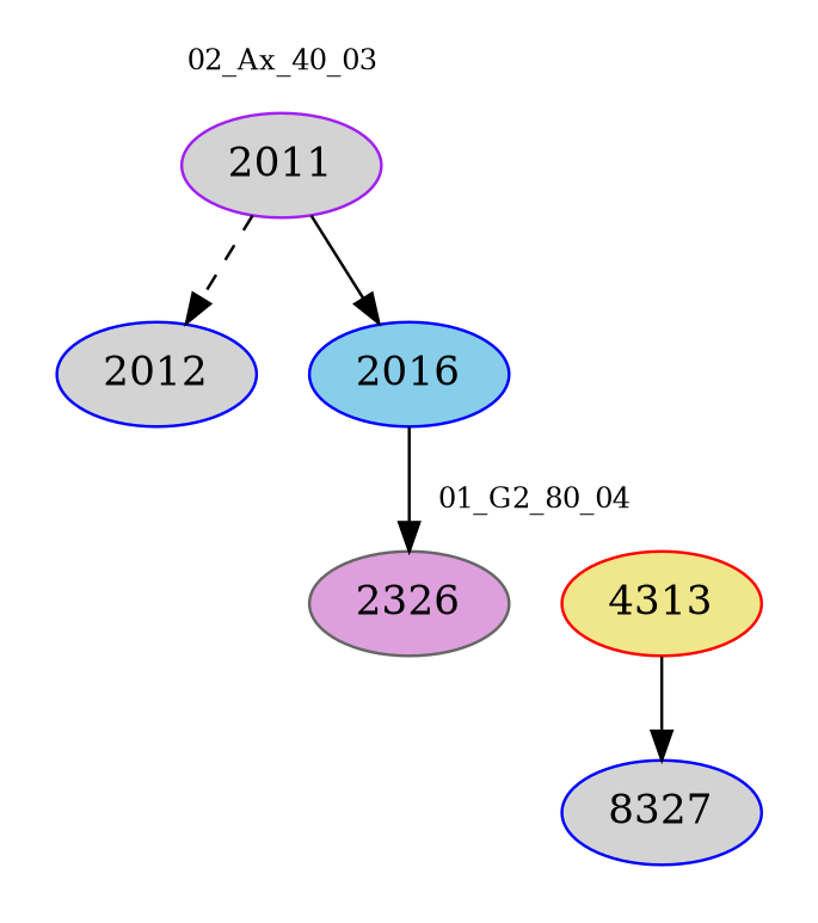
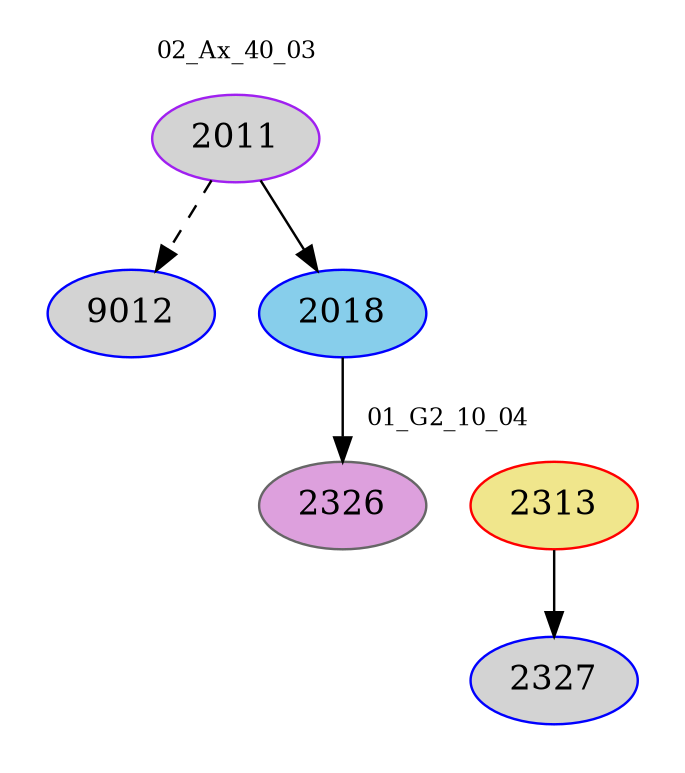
  digraph {
    node [color=blue fillcolor=lightgrey style=filled]
    edge [color=black style=solid]
    n1 [color=purple label=2011]
-   n2 [label=2012]
-   n3 [fillcolor=skyblue label=2016]
-   n4 [color=red fillcolor=khaki label=4313]
+   n2 [label=9012]
+   n3 [fillcolor=skyblue label=2018]
+   n4 [color=red fillcolor=khaki label=2313]
    n5 [color=gray40 fillcolor=plum label=2326]
-   n6 [label=8327]
+   n6 [label=2327]
    subgraph cluster_1 {
      color=white
      fontsize=10
      label="02_Ax_40_03"
      n1
      n2
      n3
    }
    subgraph cluster_2 {
      color=white
      fontsize=10
-     label="01_G2_80_04"
+     label="01_G2_10_04"
      n4
      n5
      n6
    }
    n1 -> n2 [style=dashed]
    n1 -> n3
    n3 -> n5
    n4 -> n6
  }
